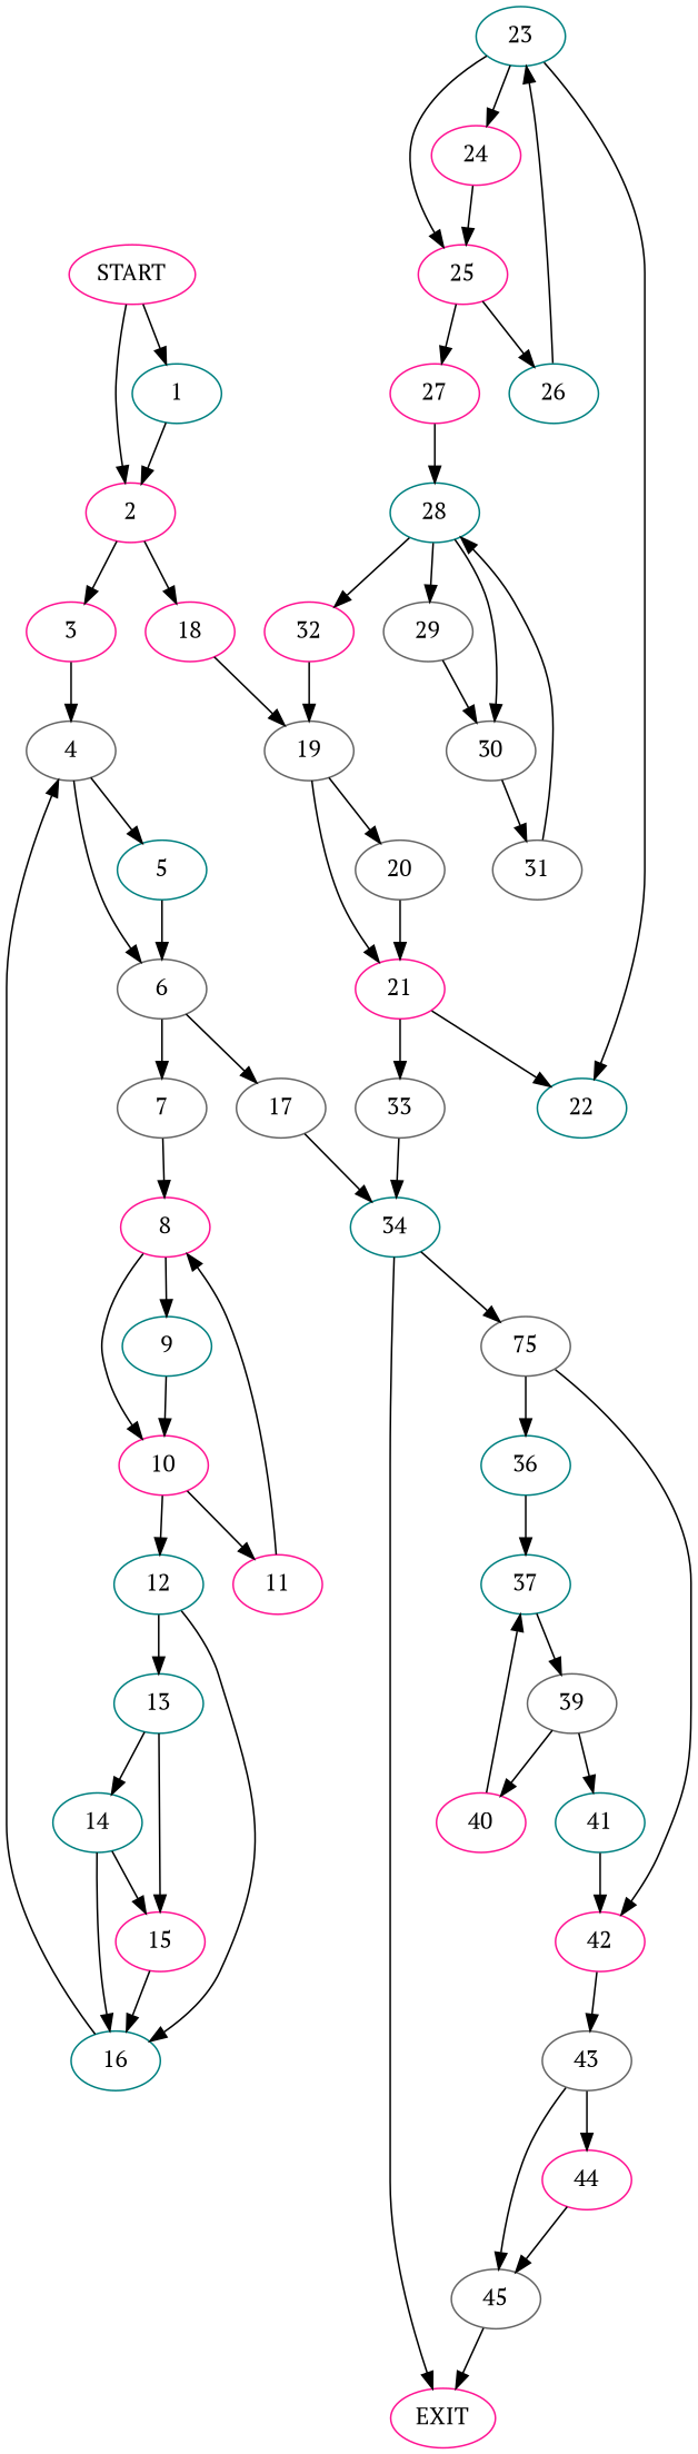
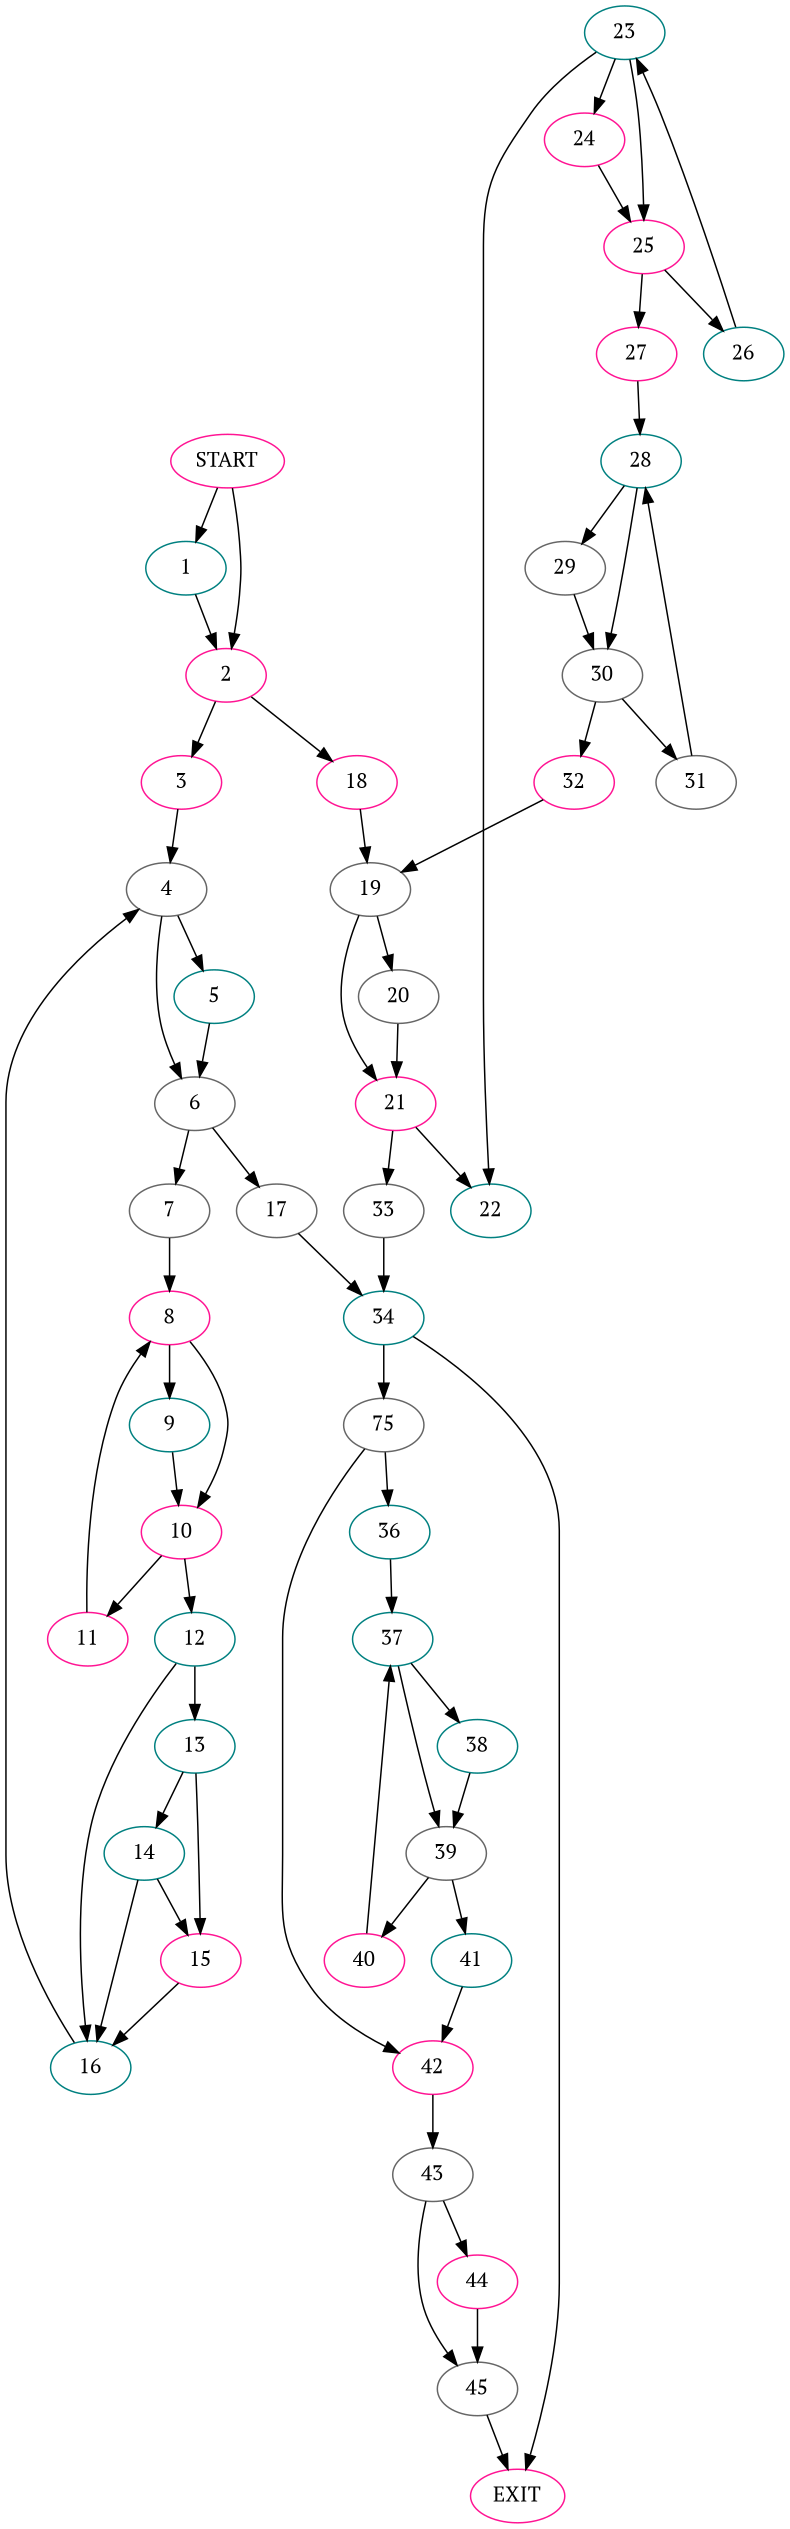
  digraph {
    fontname="PT Serif"
    node [color=deeppink fontname="PT Serif"]
    edge [fontname="PT Serif"]
    n1 [label=START]
    1 [color=teal]
    2
    3
    18
    4 [color=gray40]
    19 [color=gray40]
    5 [color=teal]
    6 [color=gray40]
    7 [color=gray40]
    17 [color=gray40]
    8
    34 [color=teal]
    9 [color=teal]
    10
    11
    12 [color=teal]
    13 [color=teal]
    16 [color=teal]
    14 [color=teal]
    15
    n22 [color=gray40 label=75]
    n23 [label=EXIT]
    20 [color=gray40]
    21
    22 [color=teal]
    33 [color=gray40]
    23 [color=teal]
    24
    25
    26 [color=teal]
    27
    28 [color=teal]
    29 [color=gray40]
    30 [color=gray40]
    31 [color=gray40]
    32
    36 [color=teal]
    42
    37 [color=teal]
    43 [color=gray40]
+   38 [color=teal]
    39 [color=gray40]
    40
    41 [color=teal]
    44
    45 [color=gray40]
    n1 -> 1
    n1 -> 2
    1 -> 2
    2 -> 3
    2 -> 18
    3 -> 4
    18 -> 19
    4 -> 5
    4 -> 6
    19 -> 20
    19 -> 21
    5 -> 6
    6 -> 7
    6 -> 17
    7 -> 8
    17 -> 34
    8 -> 9
    8 -> 10
    34 -> n22
    34 -> n23
    9 -> 10
    10 -> 11
    10 -> 12
    11 -> 8
    12 -> 13
    12 -> 16
    13 -> 14
    13 -> 15
    16 -> 4
    14 -> 16
    14 -> 15
    15 -> 16
    n22 -> 36
    n22 -> 42
    20 -> 21
    21 -> 22
    21 -> 33
    33 -> 34
    23 -> 22
    23 -> 24
    23 -> 25
    24 -> 25
    25 -> 26
    25 -> 27
    26 -> 23
    27 -> 28
    28 -> 29
    28 -> 30
    29 -> 30
    30 -> 31
-   28 -> 32
+   30 -> 32
    31 -> 28
    32 -> 19
    36 -> 37
    42 -> 43
+   37 -> 38
    37 -> 39
    43 -> 44
    43 -> 45
+   38 -> 39
    39 -> 40
    39 -> 41
    40 -> 37
    41 -> 42
    44 -> 45
    45 -> n23
  }
